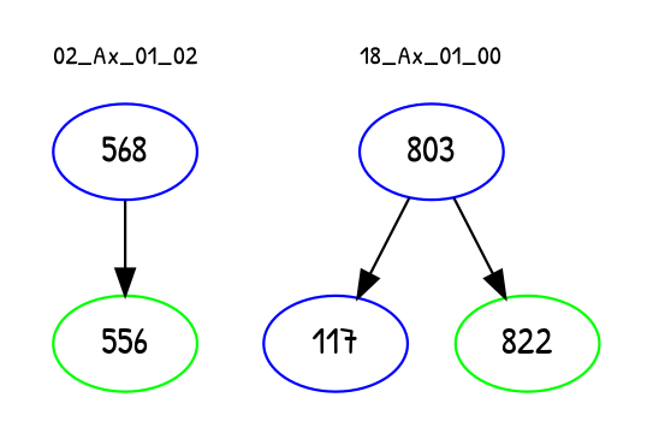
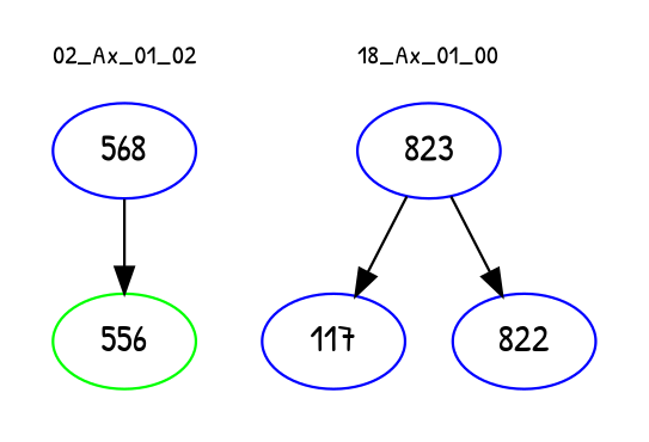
  digraph {
    fontname="Patrick Hand"
    node [color=blue fontname="Patrick Hand"]
    edge [color=black fontname="Patrick Hand"]
    n1 [label=568]
    n2 [color=green label=556]
-   n3 [label=803]
+   n3 [label=823]
    n4 [label=117]
-   n5 [color=green label=822]
+   n5 [label=822]
    subgraph cluster_1 {
      color=white
      fontsize=10
      label="02_Ax_01_02"
      n1
      n2
    }
    subgraph cluster_2 {
      color=white
      fontsize=10
      label="18_Ax_01_00"
      n3
      n4
      n5
    }
    n1 -> n2
    n3 -> n4
    n3 -> n5
  }
